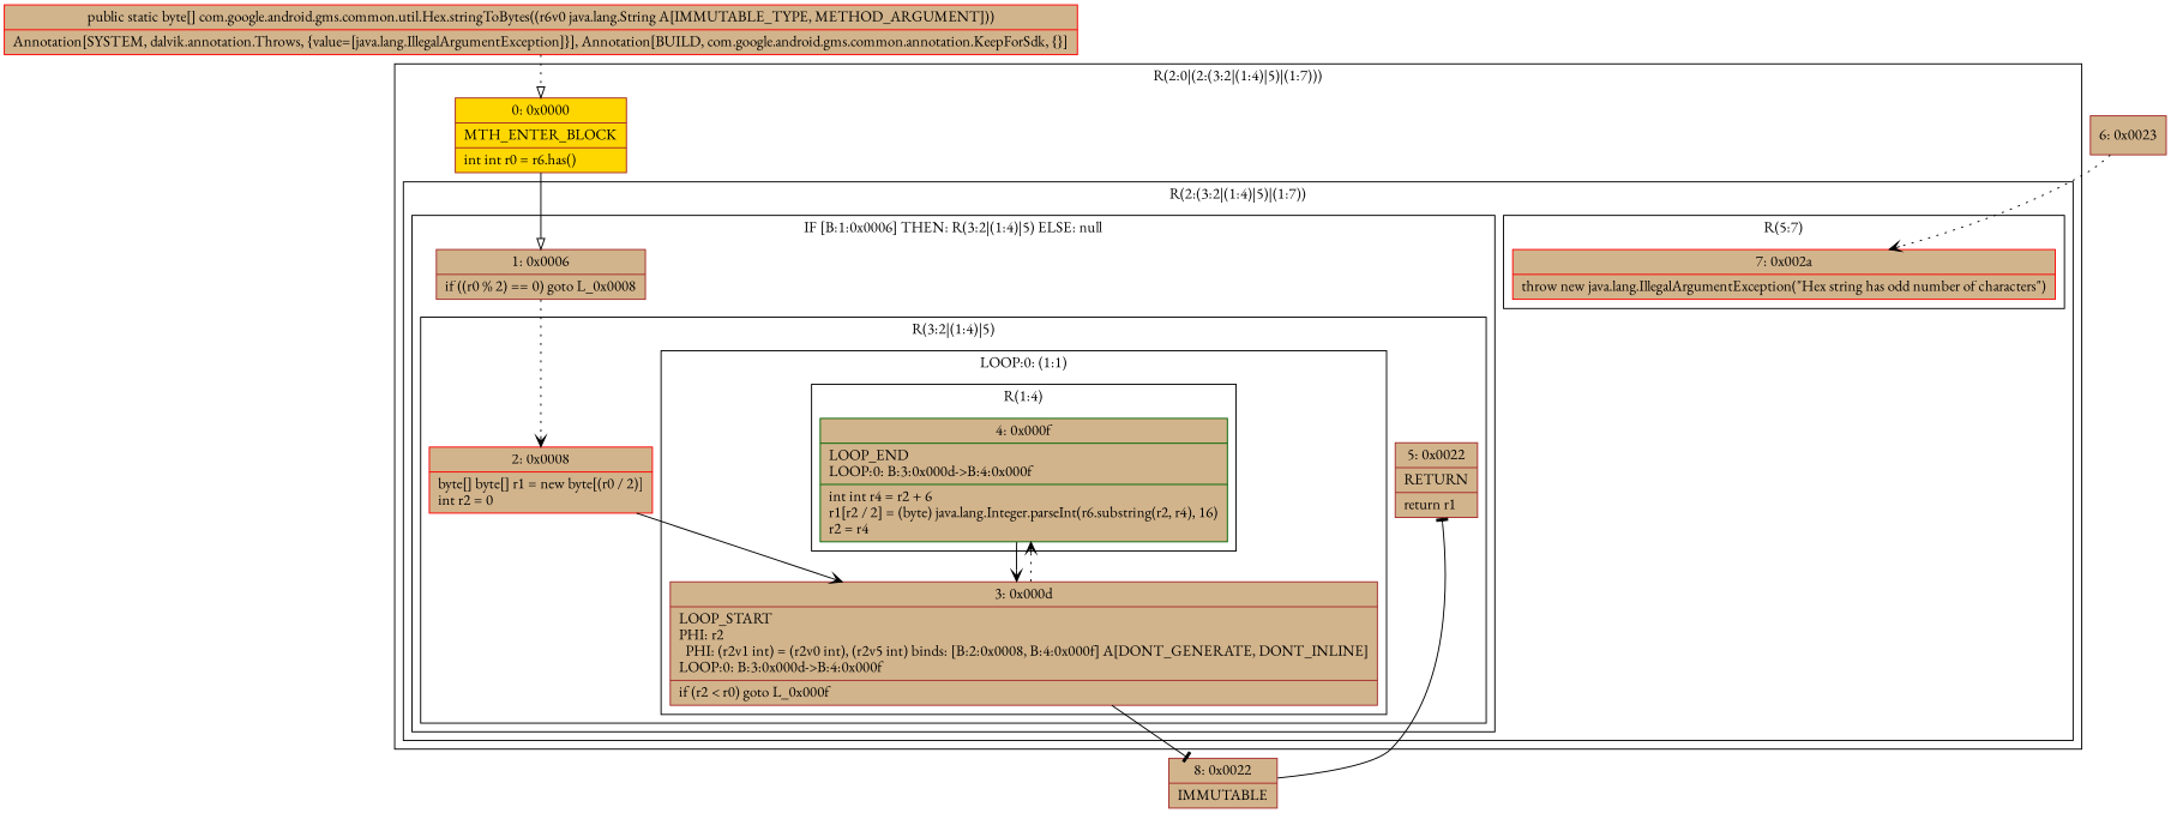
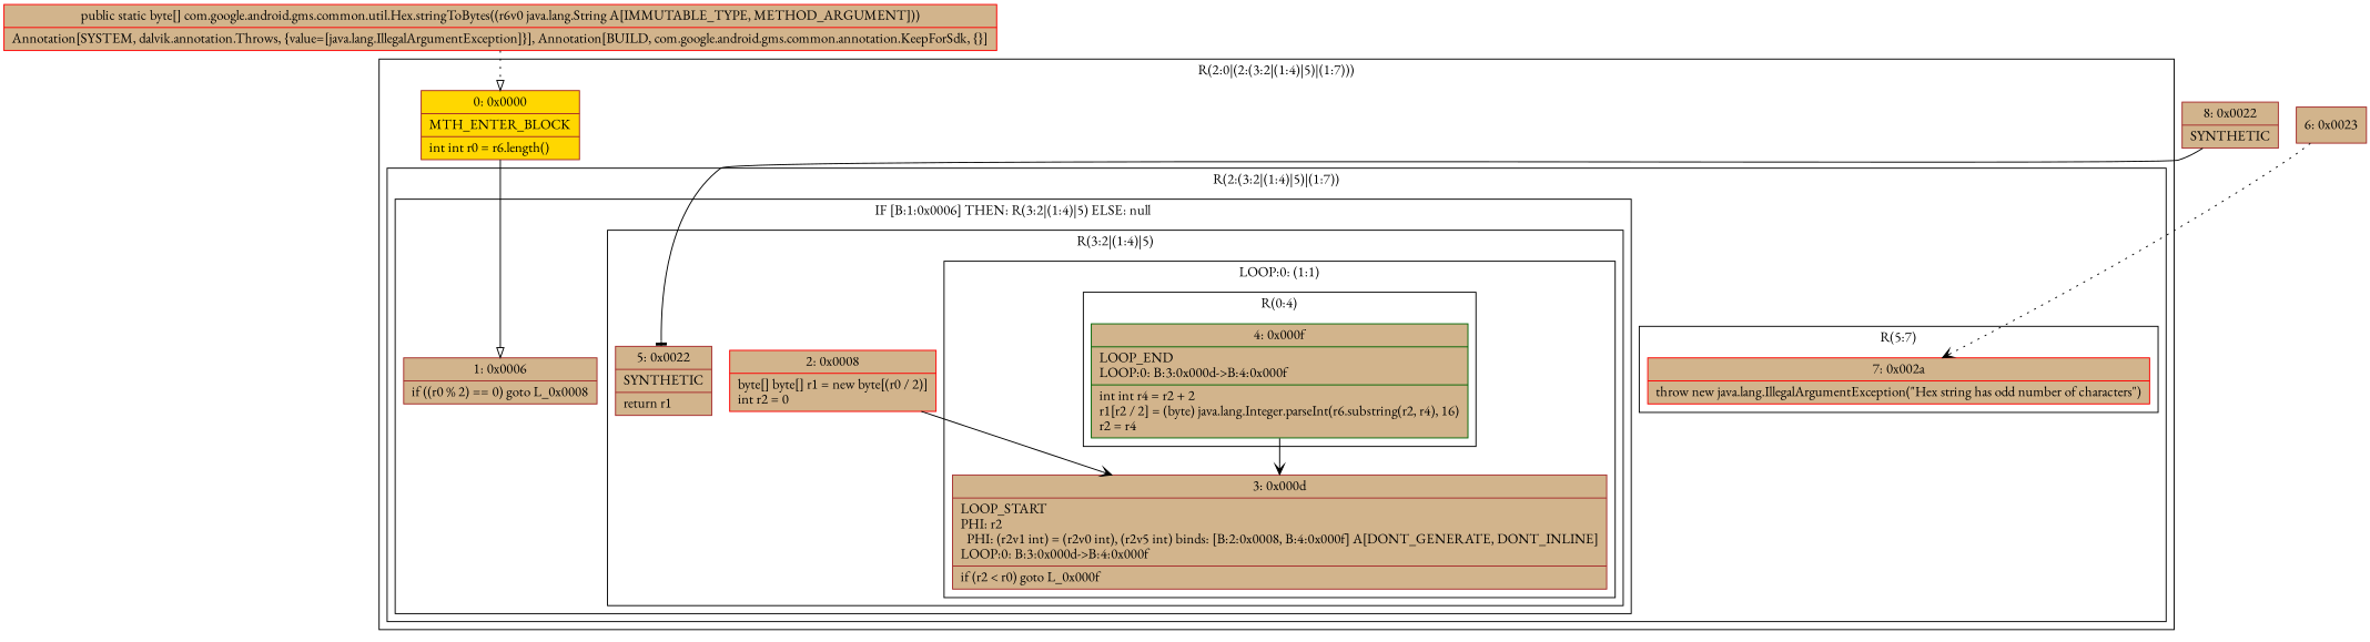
  digraph {
    fontname="EB Garamond"
    node [color=brown fillcolor=tan fontname="EB Garamond" shape=record style=filled]
    edge [arrowhead=vee fontname="EB Garamond" style=solid]
-   n1 [color=darkgreen label="{4\:\ 0x000f|LOOP_END\lLOOP:0: B:3:0x000d\-\>B:4:0x000f\l|int int r4 = r2 + 6\lr1[r2 \/ 2] = (byte) java.lang.Integer.parseInt(r6.substring(r2, r4), 16)\lr2 = r4\l}"]
+   n1 [color=darkgreen label="{4\:\ 0x000f|LOOP_END\lLOOP:0: B:3:0x000d\-\>B:4:0x000f\l|int int r4 = r2 + 2\lr1[r2 \/ 2] = (byte) java.lang.Integer.parseInt(r6.substring(r2, r4), 16)\lr2 = r4\l}"]
    n2 [label="{3\:\ 0x000d|LOOP_START\lPHI: r2 \l  PHI: (r2v1 int) = (r2v0 int), (r2v5 int) binds: [B:2:0x0008, B:4:0x000f] A[DONT_GENERATE, DONT_INLINE]\lLOOP:0: B:3:0x000d\-\>B:4:0x000f\l|if (r2 \< r0) goto L_0x000f\l}"]
    n3 [color=red label="{2\:\ 0x0008|byte[] byte[] r1 = new byte[(r0 \/ 2)]\lint r2 = 0\l}"]
-   n4 [label="{5\:\ 0x0022|RETURN\l|return r1\l}"]
+   n4 [label="{5\:\ 0x0022|SYNTHETIC\l|return r1\l}"]
    n5 [label="{1\:\ 0x0006|if ((r0 % 2) == 0) goto L_0x0008\l}"]
    n6 [color=red label="{7\:\ 0x002a|throw new java.lang.IllegalArgumentException(\"Hex string has odd number of characters\")\l}"]
-   n7 [fillcolor=gold label="{0\:\ 0x0000|MTH_ENTER_BLOCK\l|int int r0 = r6.has()\l}"]
-   n8 [label="{8\:\ 0x0022|IMMUTABLE\l}"]
+   n7 [fillcolor=gold label="{0\:\ 0x0000|MTH_ENTER_BLOCK\l|int int r0 = r6.length()\l}"]
+   n8 [label="{8\:\ 0x0022|SYNTHETIC\l}"]
    n9 [label="{6\:\ 0x0023}"]
    n10 [color=red label="{public static byte[] com.google.android.gms.common.util.Hex.stringToBytes((r6v0 java.lang.String A[IMMUTABLE_TYPE, METHOD_ARGUMENT]))  | Annotation[SYSTEM, dalvik.annotation.Throws, \{value=[java.lang.IllegalArgumentException]\}], Annotation[BUILD, com.google.android.gms.common.annotation.KeepForSdk, \{\}]\l}"]
    subgraph cluster_1 {
      label="R(2:0|(2:(3:2|(1:4)|5)|(1:7)))"
      n7
      subgraph cluster_2 {
        label="R(2:(3:2|(1:4)|5)|(1:7))"
        subgraph cluster_3 {
          label="IF [B:1:0x0006] THEN: R(3:2|(1:4)|5) ELSE: null"
          n5
          subgraph cluster_4 {
            label="R(3:2|(1:4)|5)"
            n3
            n4
            subgraph cluster_5 {
              label="LOOP:0: (1:1)"
              n2
              subgraph cluster_6 {
-               label="R(1:4)"
+               label="R(0:4)"
                n1
              }
            }
          }
        }
        subgraph cluster_7 {
          label="R(5:7)"
          n6
        }
      }
    }
    n1 -> n2
-   n2 -> n1 [style=dotted]
-   n2 -> n8 [arrowhead=tee]
    n3 -> n2
-   n5 -> n3 [style=dotted]
    n7 -> n5 [arrowhead=onormal]
    n8 -> n4 [arrowhead=tee]
    n9 -> n6 [style=dotted]
    n10 -> n7 [arrowhead=onormal style=dotted]
  }
